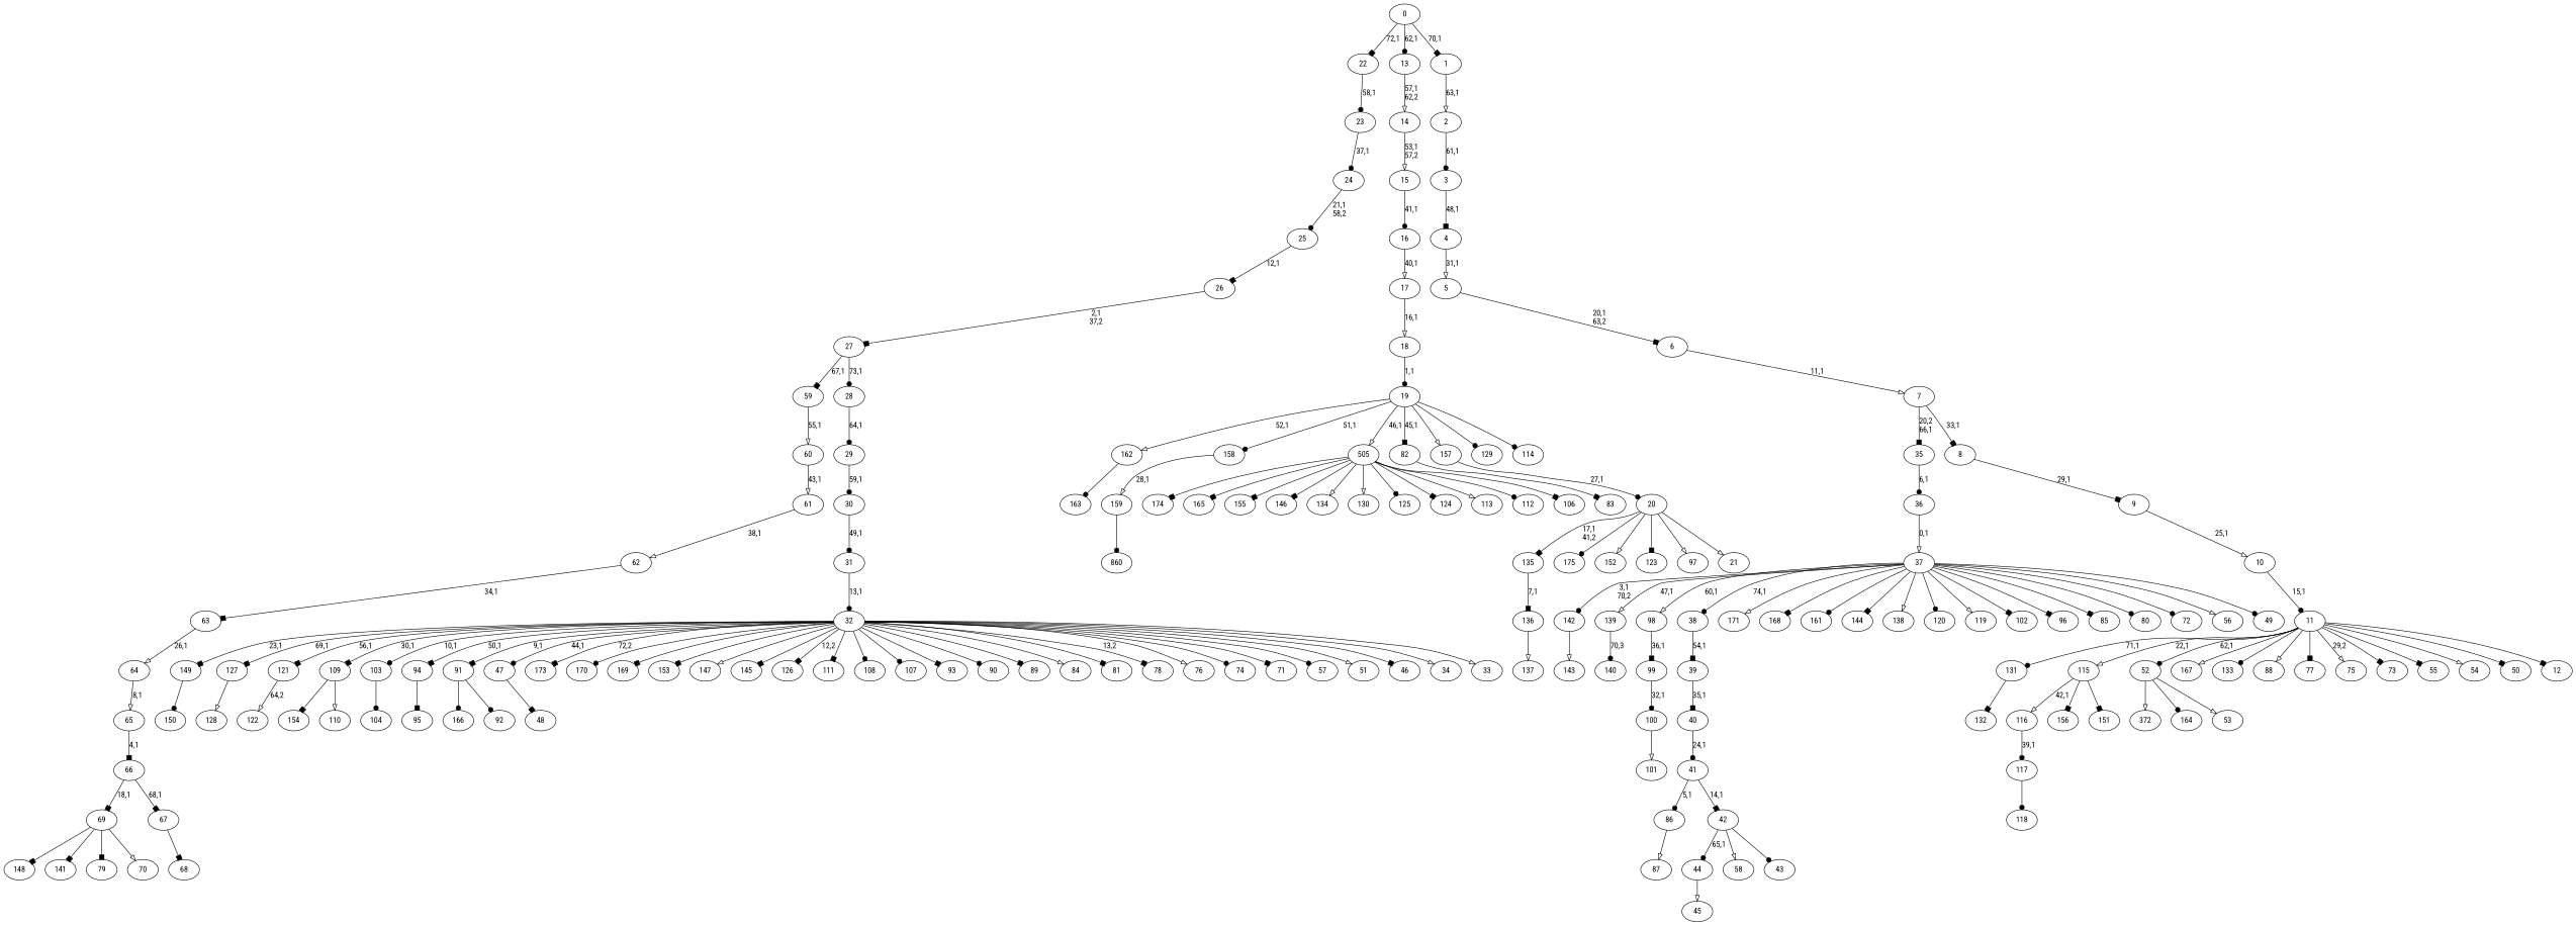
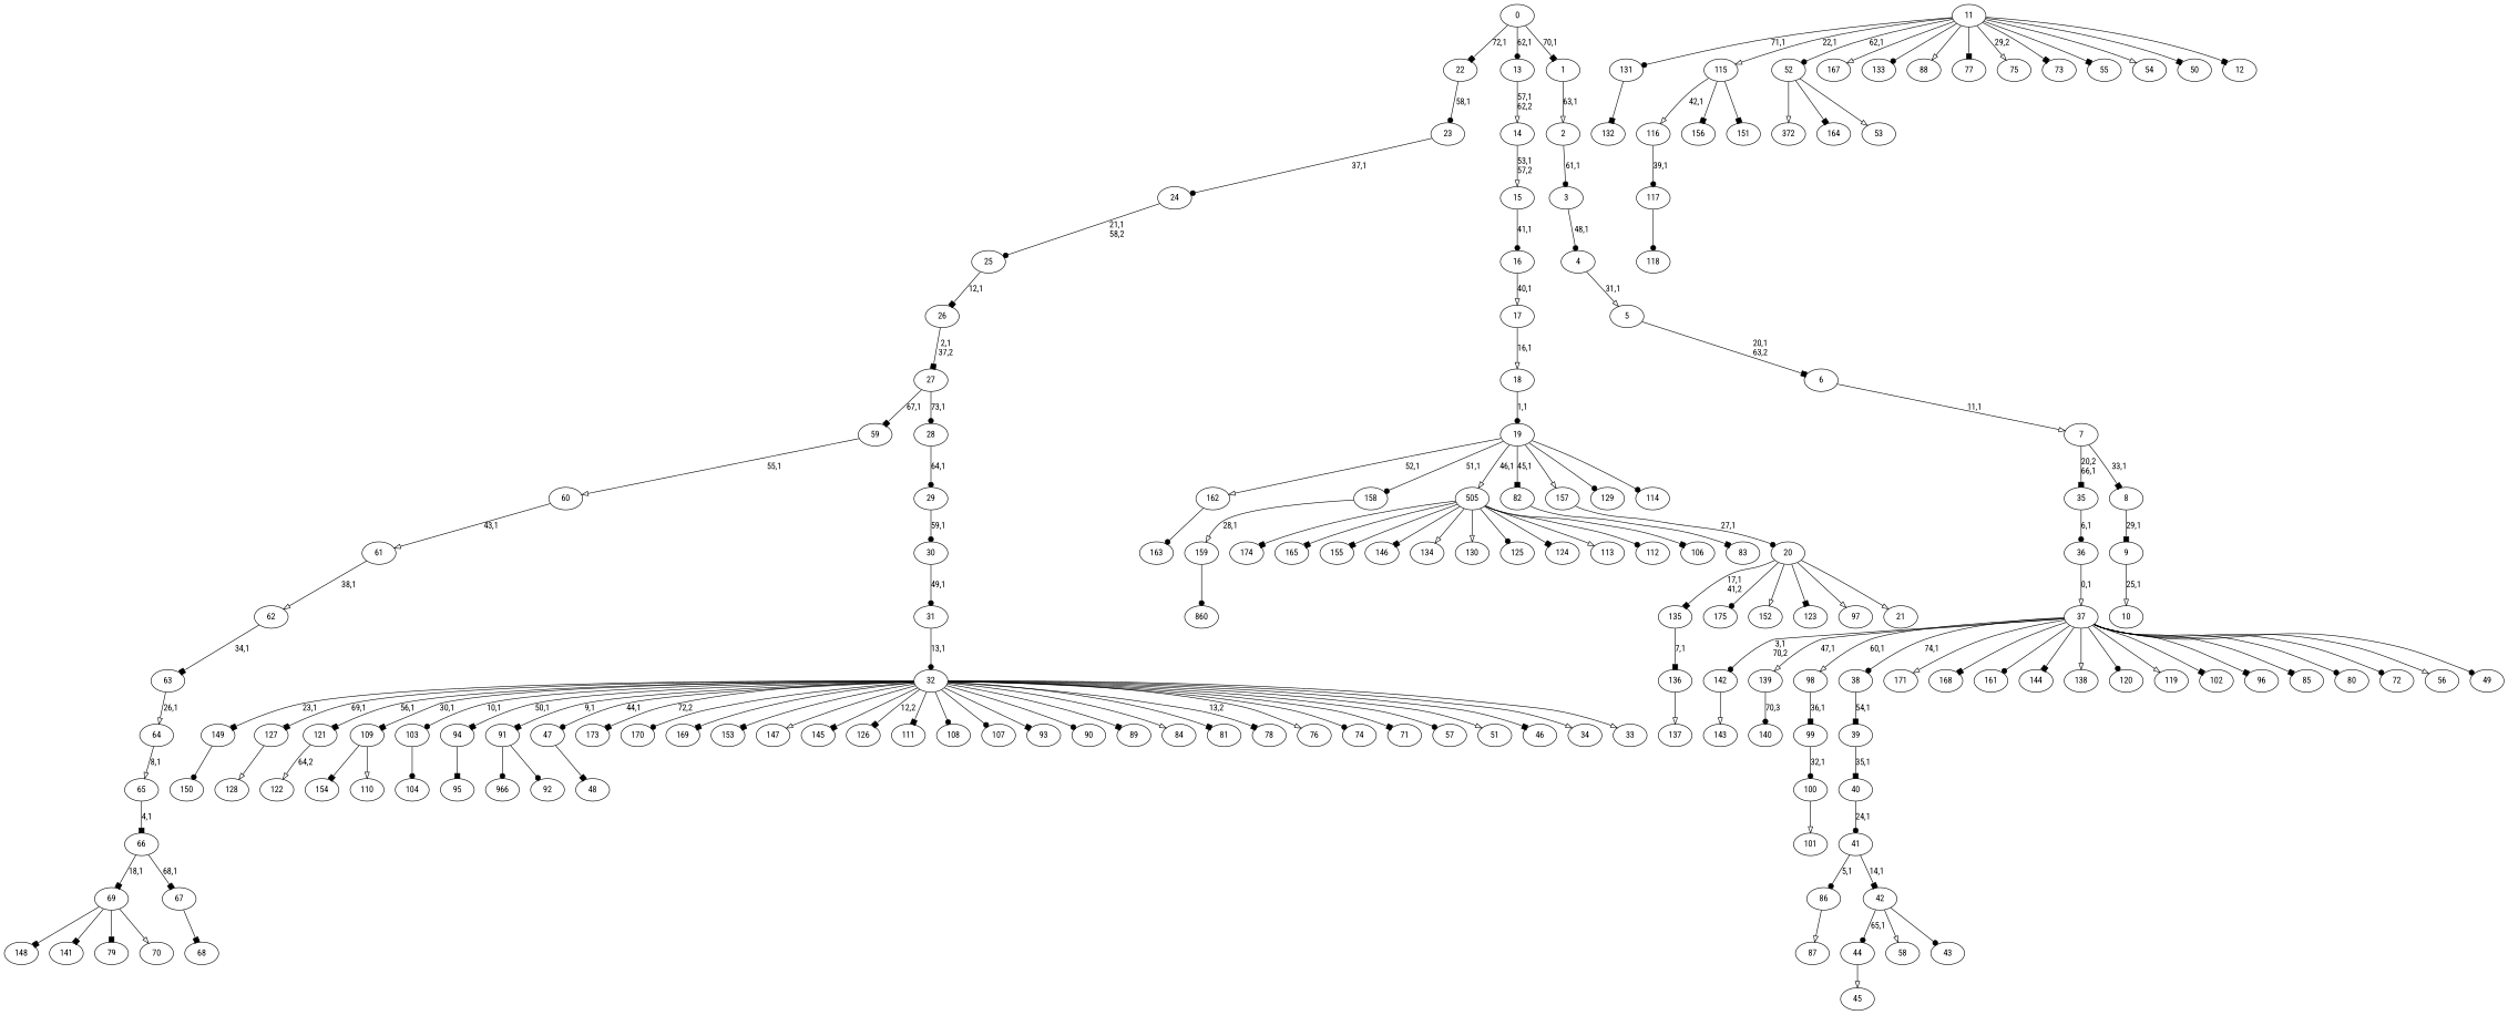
  digraph {
    fontname="Roboto Condensed"
    node [fontname="Roboto Condensed"]
    edge [arrowhead=box fontname="Roboto Condensed"]
    162
    163
    n3 [label=860]
    159
    158
    149
    150
    142
    143
    139
    140
    136
    137
    135
    131
    132
    127
    128
    121
    122
    117
    118
    116
    115
    156
    151
    109
    154
    110
    n30 [label=505]
    174
    165
    155
    146
    134
    130
    125
    124
    113
    112
    106
    103
    104
    100
    101
    99
    98
    94
    95
    91
-   166
+   166 [label=966]
    92
    86
    87
    82
    83
    69
    148
    141
    79
    70
    67
    68
    66
    65
    64
    63
    62
    61
    60
    59
    n72 [label=372]
    52
    164
    53
    47
    48
    44
    45
    42
    58
    43
    41
    40
    39
    38
    37
    171
    168
    161
    144
    138
    120
    119
    102
    96
    85
    80
    72
    56
    49
    36
    35
    32
    173
    170
    169
    153
    147
    145
    126
    111
    108
    107
    93
    90
    89
    84
    81
    78
    76
    74
    71
    57
    51
    46
    34
    33
    31
    30
    29
    28
    27
    26
    25
    24
    23
    22
    20
    175
    152
    123
    97
    21
    19
    157
    129
    114
    18
    17
    16
    15
    14
    13
    11
    167
    133
    88
    77
    75
    73
    55
    54
    50
    12
    10
    9
    8
    7
    6
    5
    4
    3
    2
    1
    0
    162 -> 163 [arrowhead=dot]
    159 -> n3 [arrowhead=dot]
    158 -> 159 [arrowhead=onormal label="28,1"]
    149 -> 150 [arrowhead=dot]
    142 -> 143 [arrowhead=onormal]
    139 -> 140 [arrowhead=dot label="70,3"]
    136 -> 137 [arrowhead=onormal]
    135 -> 136 [label="7,1"]
    131 -> 132
    127 -> 128 [arrowhead=onormal]
    121 -> 122 [arrowhead=onormal label="64,2"]
    117 -> 118 [arrowhead=dot]
    116 -> 117 [arrowhead=dot label="39,1"]
    115 -> 116 [arrowhead=onormal label="42,1"]
    115 -> 156
    115 -> 151
    109 -> 154
    109 -> 110 [arrowhead=onormal]
    n30 -> 174
    n30 -> 165
    n30 -> 155
    n30 -> 146
    n30 -> 134 [arrowhead=onormal]
    n30 -> 130 [arrowhead=onormal]
    n30 -> 125 [arrowhead=dot]
    n30 -> 124
    n30 -> 113 [arrowhead=onormal]
    n30 -> 112 [arrowhead=dot]
    n30 -> 106
    103 -> 104 [arrowhead=dot]
    100 -> 101 [arrowhead=onormal]
    99 -> 100 [arrowhead=dot label="32,1"]
    98 -> 99 [label="36,1"]
    94 -> 95
    91 -> 166 [arrowhead=dot]
    91 -> 92 [arrowhead=dot]
    86 -> 87 [arrowhead=onormal]
    82 -> 83
    69 -> 148
    69 -> 141
    69 -> 79
    69 -> 70 [arrowhead=onormal]
    67 -> 68
    66 -> 69 [label="18,1"]
    66 -> 67 [label="68,1"]
    65 -> 66 [label="4,1"]
    64 -> 65 [arrowhead=onormal label="8,1"]
    63 -> 64 [arrowhead=onormal label="26,1"]
    62 -> 63 [label="34,1"]
    61 -> 62 [arrowhead=onormal label="38,1"]
    60 -> 61 [arrowhead=onormal label="43,1"]
    59 -> 60 [arrowhead=onormal label="55,1"]
    52 -> n72 [arrowhead=onormal]
-   52 -> 164 [arrowhead=dot]
+   52 -> 164
    52 -> 53 [arrowhead=onormal]
    47 -> 48
    44 -> 45 [arrowhead=onormal]
    42 -> 44 [arrowhead=dot label="65,1"]
    42 -> 58 [arrowhead=onormal]
    42 -> 43 [arrowhead=dot]
    41 -> 86 [arrowhead=dot label="5,1"]
    41 -> 42 [label="14,1"]
    40 -> 41 [arrowhead=dot label="24,1"]
    39 -> 40 [label="35,1"]
    38 -> 39 [label="54,1"]
    37 -> 142 [arrowhead=dot label="3,1\n70,2"]
    37 -> 139 [arrowhead=onormal label="47,1"]
    37 -> 98 [arrowhead=onormal label="60,1"]
    37 -> 38 [arrowhead=dot label="74,1"]
    37 -> 171 [arrowhead=onormal]
    37 -> 168
    37 -> 161 [arrowhead=dot]
    37 -> 144
    37 -> 138 [arrowhead=onormal]
    37 -> 120 [arrowhead=dot]
    37 -> 119 [arrowhead=onormal]
    37 -> 102
    37 -> 96
    37 -> 85
    37 -> 80 [arrowhead=dot]
    37 -> 72 [arrowhead=dot]
    37 -> 56 [arrowhead=onormal]
    37 -> 49 [arrowhead=dot]
    36 -> 37 [arrowhead=onormal label="0,1"]
    35 -> 36 [arrowhead=dot label="6,1"]
    32 -> 149 [label="23,1"]
    32 -> 127 [label="69,1"]
    32 -> 121 [label="56,1"]
    32 -> 109 [label="30,1"]
    32 -> 103 [arrowhead=dot label="10,1"]
    32 -> 94 [label="50,1"]
    32 -> 91 [label="9,1"]
    32 -> 47 [arrowhead=dot label="44,1"]
    32 -> 173 [label="72,2"]
    32 -> 170 [arrowhead=dot]
    32 -> 169
    32 -> 153
    32 -> 147 [arrowhead=onormal]
    32 -> 145
    32 -> 126 [label="12,2"]
    32 -> 111
    32 -> 108 [arrowhead=dot]
    32 -> 107 [arrowhead=dot]
    32 -> 93
    32 -> 90 [arrowhead=dot]
    32 -> 89
    32 -> 84 [arrowhead=onormal]
    32 -> 81
    32 -> 78 [label="13,2"]
    32 -> 76 [arrowhead=onormal]
    32 -> 74 [arrowhead=dot]
    32 -> 71
    32 -> 57 [arrowhead=dot]
    32 -> 51 [arrowhead=onormal]
    32 -> 46
    32 -> 34 [arrowhead=onormal]
    32 -> 33 [arrowhead=onormal]
    31 -> 32 [arrowhead=dot label="13,1"]
    30 -> 31 [arrowhead=dot label="49,1"]
    29 -> 30 [arrowhead=dot label="59,1"]
    28 -> 29 [arrowhead=dot label="64,1"]
    27 -> 59 [label="67,1"]
    27 -> 28 [arrowhead=dot label="73,1"]
    26 -> 27 [label="2,1\n37,2"]
    25 -> 26 [label="12,1"]
    24 -> 25 [arrowhead=dot label="21,1\n58,2"]
    23 -> 24 [arrowhead=dot label="37,1"]
    22 -> 23 [arrowhead=dot label="58,1"]
    20 -> 135 [label="17,1\n41,2"]
    20 -> 175 [arrowhead=dot]
    20 -> 152 [arrowhead=onormal]
    20 -> 123
    20 -> 97 [arrowhead=onormal]
    20 -> 21 [arrowhead=onormal]
    19 -> 162 [arrowhead=onormal label="52,1"]
    19 -> 158 [arrowhead=dot label="51,1"]
    19 -> n30 [arrowhead=onormal label="46,1"]
    19 -> 82 [label="45,1"]
    19 -> 157 [arrowhead=onormal]
    19 -> 129 [arrowhead=dot]
    19 -> 114 [arrowhead=dot]
    157 -> 20 [arrowhead=dot label="27,1"]
    18 -> 19 [arrowhead=dot label="1,1"]
    17 -> 18 [arrowhead=onormal label="16,1"]
    16 -> 17 [arrowhead=onormal label="40,1"]
    15 -> 16 [arrowhead=dot label="41,1"]
    14 -> 15 [arrowhead=onormal label="53,1\n57,2"]
    13 -> 14 [arrowhead=onormal label="57,1\n62,2"]
    11 -> 131 [arrowhead=dot label="71,1"]
    11 -> 115 [arrowhead=onormal label="22,1"]
    11 -> 52 [arrowhead=dot label="62,1"]
    11 -> 167 [arrowhead=onormal]
    11 -> 133 [arrowhead=dot]
    11 -> 88 [arrowhead=onormal]
    11 -> 77
    11 -> 75 [arrowhead=onormal label="29,2"]
    11 -> 73
    11 -> 55
    11 -> 54 [arrowhead=onormal]
    11 -> 50
    11 -> 12
-   10 -> 11 [arrowhead=dot label="15,1"]
    9 -> 10 [arrowhead=onormal label="25,1"]
    8 -> 9 [label="29,1"]
    7 -> 35 [label="20,2\n66,1"]
    7 -> 8 [label="33,1"]
    6 -> 7 [arrowhead=onormal label="11,1"]
    5 -> 6 [label="20,1\n63,2"]
    4 -> 5 [arrowhead=onormal label="31,1"]
-   3 -> 4 [label="48,1"]
+   3 -> 4 [arrowhead=dot label="48,1"]
    2 -> 3 [arrowhead=dot label="61,1"]
    1 -> 2 [arrowhead=onormal label="63,1"]
    0 -> 22 [label="72,1"]
    0 -> 13 [arrowhead=dot label="62,1"]
    0 -> 1 [label="70,1"]
  }
